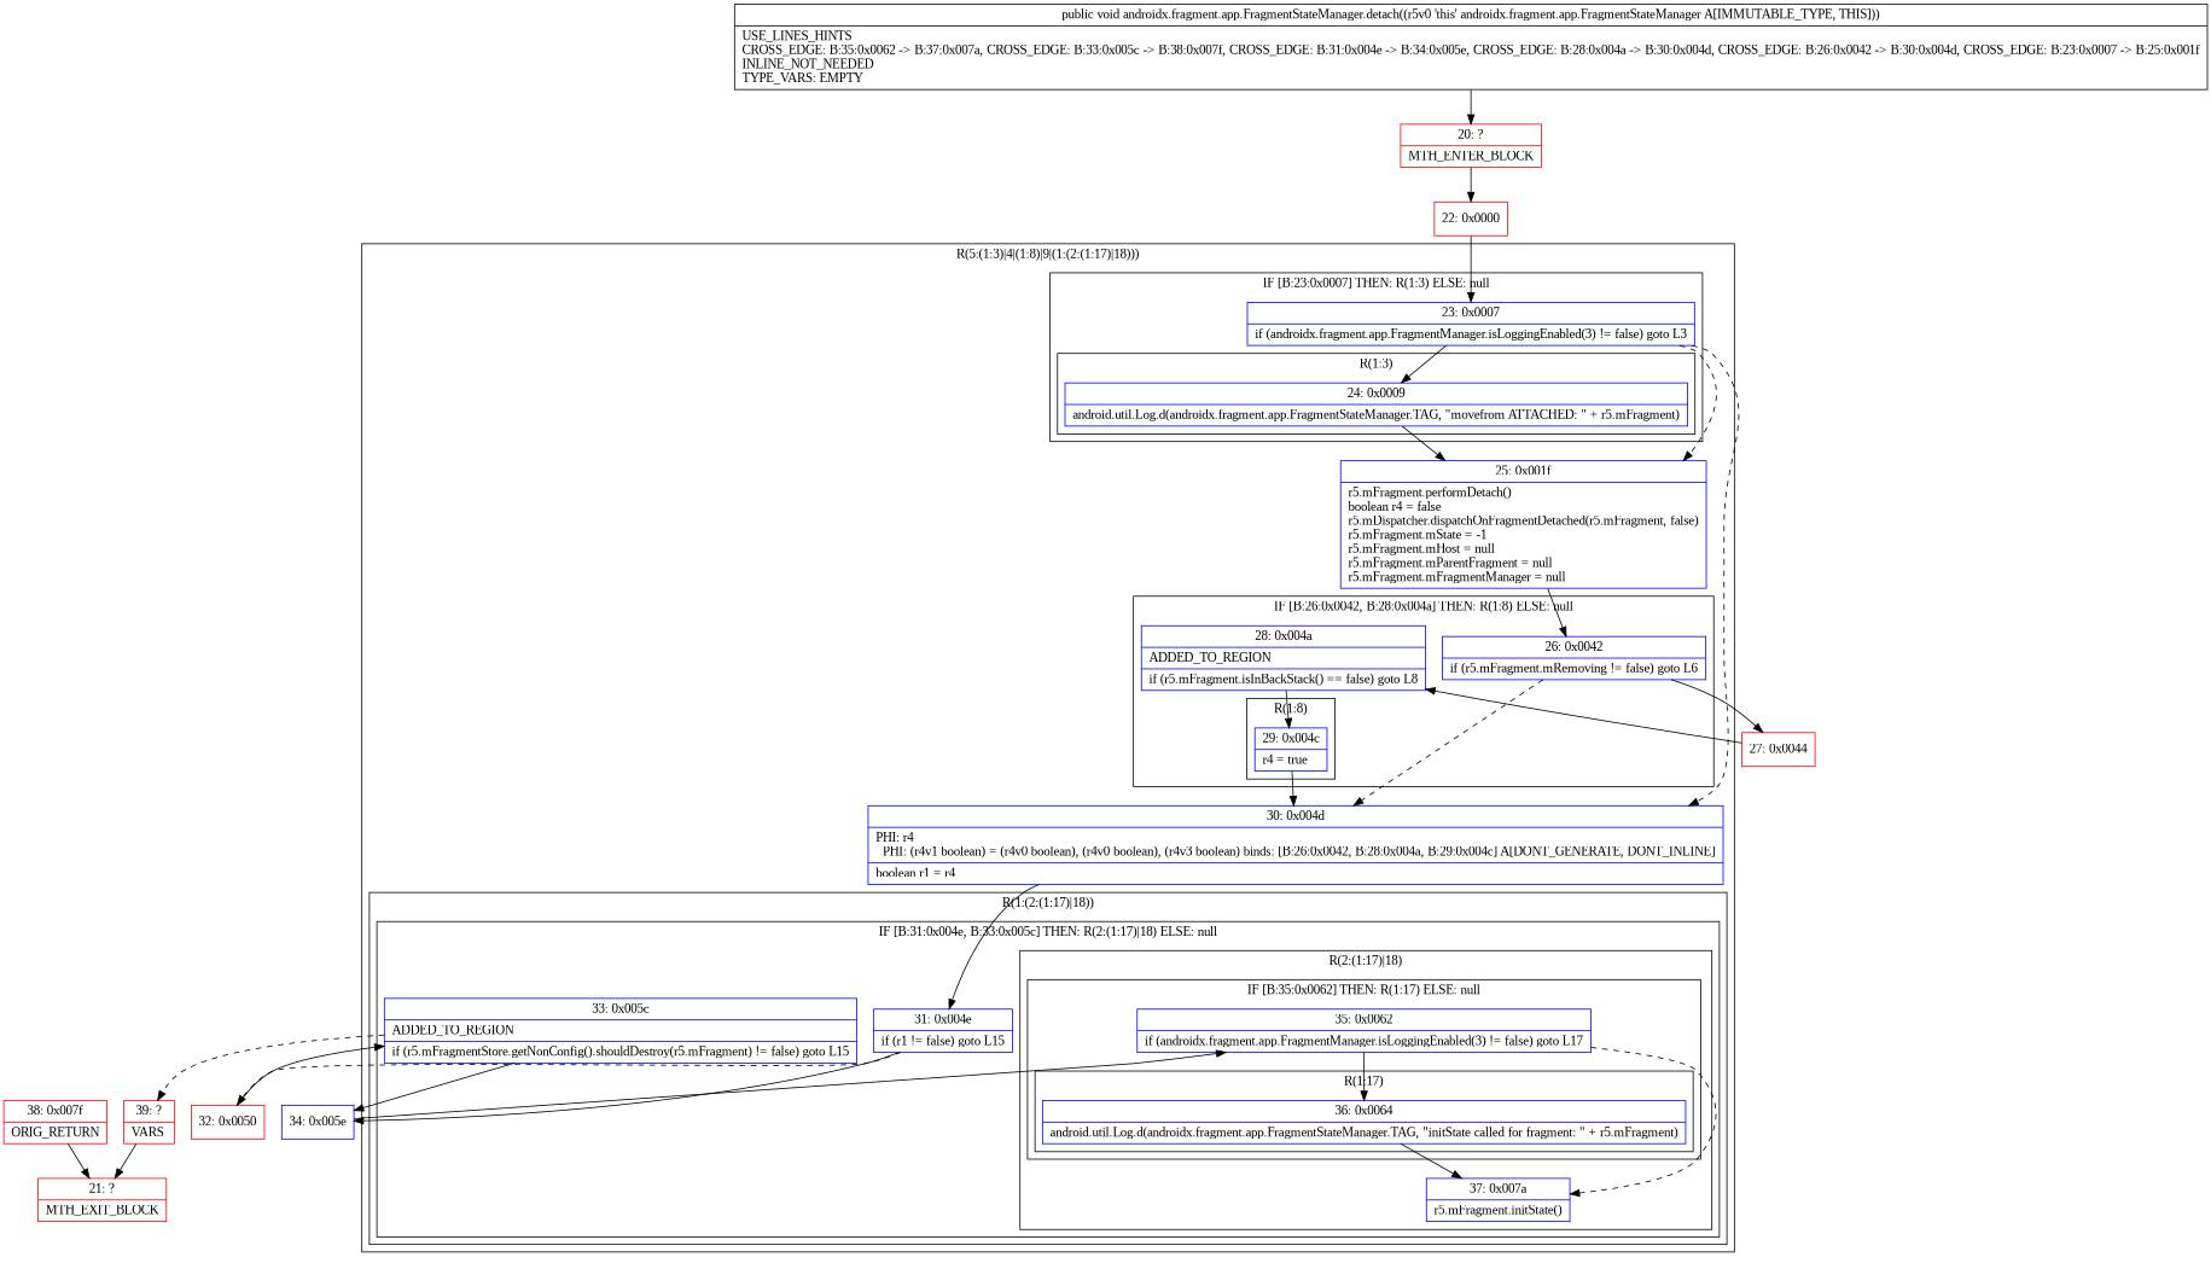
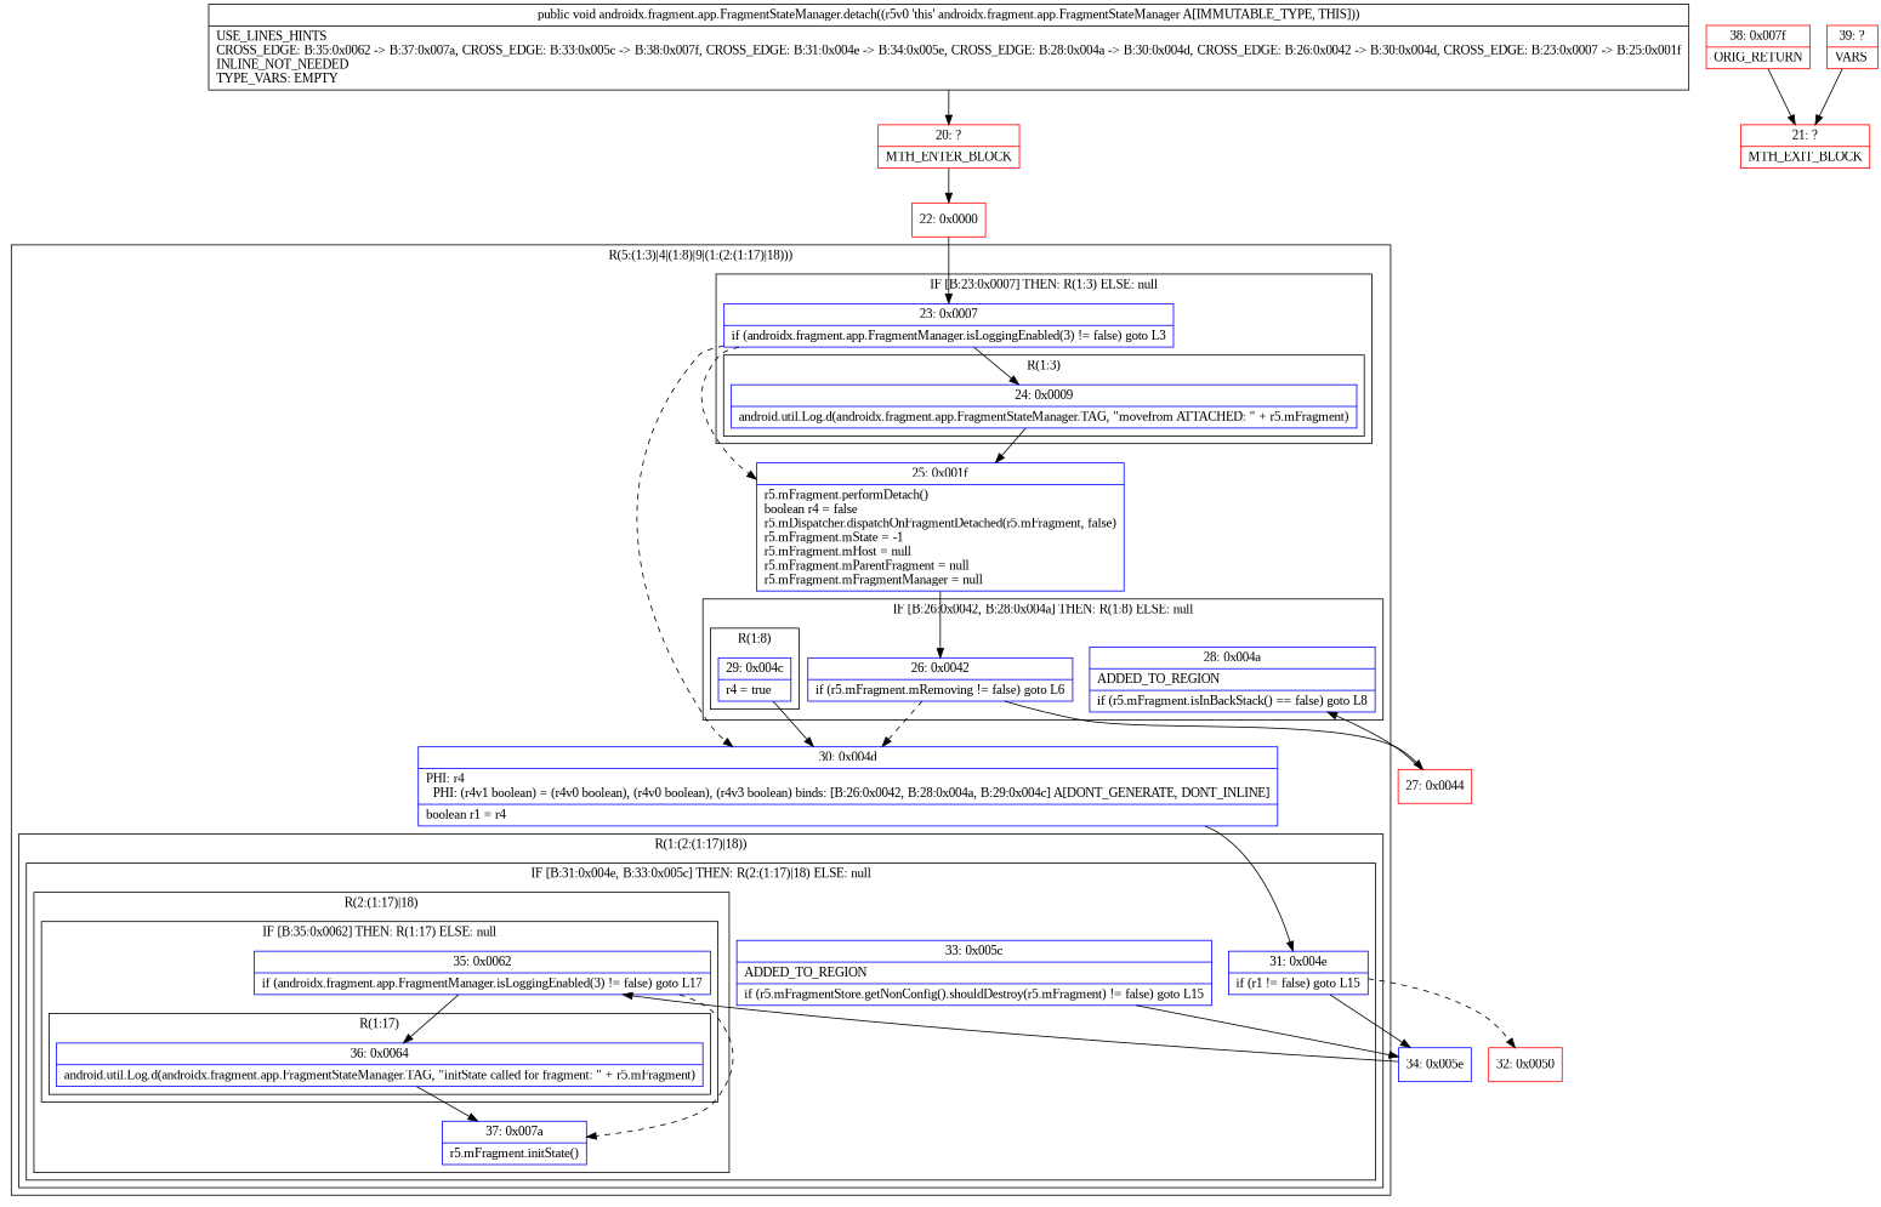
  digraph {
    fontname="Liberation Serif"
    node [color=blue fontname="Liberation Serif" shape=record]
    edge [fontname="Liberation Serif"]
    n1 [label="{24\:\ 0x0009|android.util.Log.d(androidx.fragment.app.FragmentStateManager.TAG, \"movefrom ATTACHED: \" + r5.mFragment)\l}"]
    n2 [label="{23\:\ 0x0007|if (androidx.fragment.app.FragmentManager.isLoggingEnabled(3) != false) goto L3\l}"]
    n3 [label="{29\:\ 0x004c|r4 = true\l}"]
    n4 [label="{26\:\ 0x0042|if (r5.mFragment.mRemoving != false) goto L6\l}"]
    n5 [label="{28\:\ 0x004a|ADDED_TO_REGION\l|if (r5.mFragment.isInBackStack() == false) goto L8\l}"]
    n6 [label="{36\:\ 0x0064|android.util.Log.d(androidx.fragment.app.FragmentStateManager.TAG, \"initState called for fragment: \" + r5.mFragment)\l}"]
    n7 [label="{35\:\ 0x0062|if (androidx.fragment.app.FragmentManager.isLoggingEnabled(3) != false) goto L17\l}"]
    n8 [label="{37\:\ 0x007a|r5.mFragment.initState()\l}"]
    n9 [label="{31\:\ 0x004e|if (r1 != false) goto L15\l}"]
    n10 [label="{33\:\ 0x005c|ADDED_TO_REGION\l|if (r5.mFragmentStore.getNonConfig().shouldDestroy(r5.mFragment) != false) goto L15\l}"]
    n11 [label="{25\:\ 0x001f|r5.mFragment.performDetach()\lboolean r4 = false\lr5.mDispatcher.dispatchOnFragmentDetached(r5.mFragment, false)\lr5.mFragment.mState = \-1\lr5.mFragment.mHost = null\lr5.mFragment.mParentFragment = null\lr5.mFragment.mFragmentManager = null\l}"]
    n12 [label="{30\:\ 0x004d|PHI: r4 \l  PHI: (r4v1 boolean) = (r4v0 boolean), (r4v0 boolean), (r4v3 boolean) binds: [B:26:0x0042, B:28:0x004a, B:29:0x004c] A[DONT_GENERATE, DONT_INLINE]\l|boolean r1 = r4\l}"]
    n13 [color=red label="{27\:\ 0x0044}"]
    n14 [color=red label="{32\:\ 0x0050}"]
    n15 [label="{34\:\ 0x005e}"]
    n16 [color=red label="{39\:\ ?|VARS\l}"]
    n17 [color=red label="{21\:\ ?|MTH_EXIT_BLOCK\l}"]
    n18 [color=red label="{38\:\ 0x007f|ORIG_RETURN\l}"]
    n19 [color=red label="{20\:\ ?|MTH_ENTER_BLOCK\l}"]
    n20 [color=red label="{22\:\ 0x0000}"]
    n21 [label="{public void androidx.fragment.app.FragmentStateManager.detach((r5v0 'this' androidx.fragment.app.FragmentStateManager A[IMMUTABLE_TYPE, THIS]))  | USE_LINES_HINTS\lCROSS_EDGE: B:35:0x0062 \-\> B:37:0x007a, CROSS_EDGE: B:33:0x005c \-\> B:38:0x007f, CROSS_EDGE: B:31:0x004e \-\> B:34:0x005e, CROSS_EDGE: B:28:0x004a \-\> B:30:0x004d, CROSS_EDGE: B:26:0x0042 \-\> B:30:0x004d, CROSS_EDGE: B:23:0x0007 \-\> B:25:0x001f\lINLINE_NOT_NEEDED\lTYPE_VARS: EMPTY\l}" color=""]
    subgraph cluster_1 {
      label="R(5:(1:3)|4|(1:8)|9|(1:(2:(1:17)|18)))"
      n11
      n12
      subgraph cluster_2 {
        label="IF [B:23:0x0007] THEN: R(1:3) ELSE: null"
        n2
        subgraph cluster_3 {
          label="R(1:3)"
          n1
        }
      }
      subgraph cluster_4 {
        label="IF [B:26:0x0042, B:28:0x004a] THEN: R(1:8) ELSE: null"
        n4
        n5
        subgraph cluster_5 {
          label="R(1:8)"
          n3
        }
      }
      subgraph cluster_6 {
        label="R(1:(2:(1:17)|18))"
        subgraph cluster_7 {
          label="IF [B:31:0x004e, B:33:0x005c] THEN: R(2:(1:17)|18) ELSE: null"
          n9
          n10
          subgraph cluster_8 {
            label="R(2:(1:17)|18)"
            n8
            subgraph cluster_9 {
              label="IF [B:35:0x0062] THEN: R(1:17) ELSE: null"
              n7
              subgraph cluster_10 {
                label="R(1:17)"
                n6
              }
            }
          }
        }
      }
    }
    n1 -> n11
    n2 -> n1
    n2 -> n11 [style=dashed]
    n2 -> n12 [style=dashed]
    n3 -> n12
    n4 -> n12 [style=dashed]
    n4 -> n13
-   n5 -> n3
    n6 -> n8
    n7 -> n6
    n7 -> n8 [style=dashed]
    n9 -> n14 [style=dashed]
    n9 -> n15
    n10 -> n15
-   n10 -> n16 [style=dashed]
    n11 -> n4
    n12 -> n9
    n13 -> n5
-   n14 -> n10
    n15 -> n7
    n16 -> n17
    n18 -> n17
    n19 -> n20
    n20 -> n2
    n21 -> n19
  }
